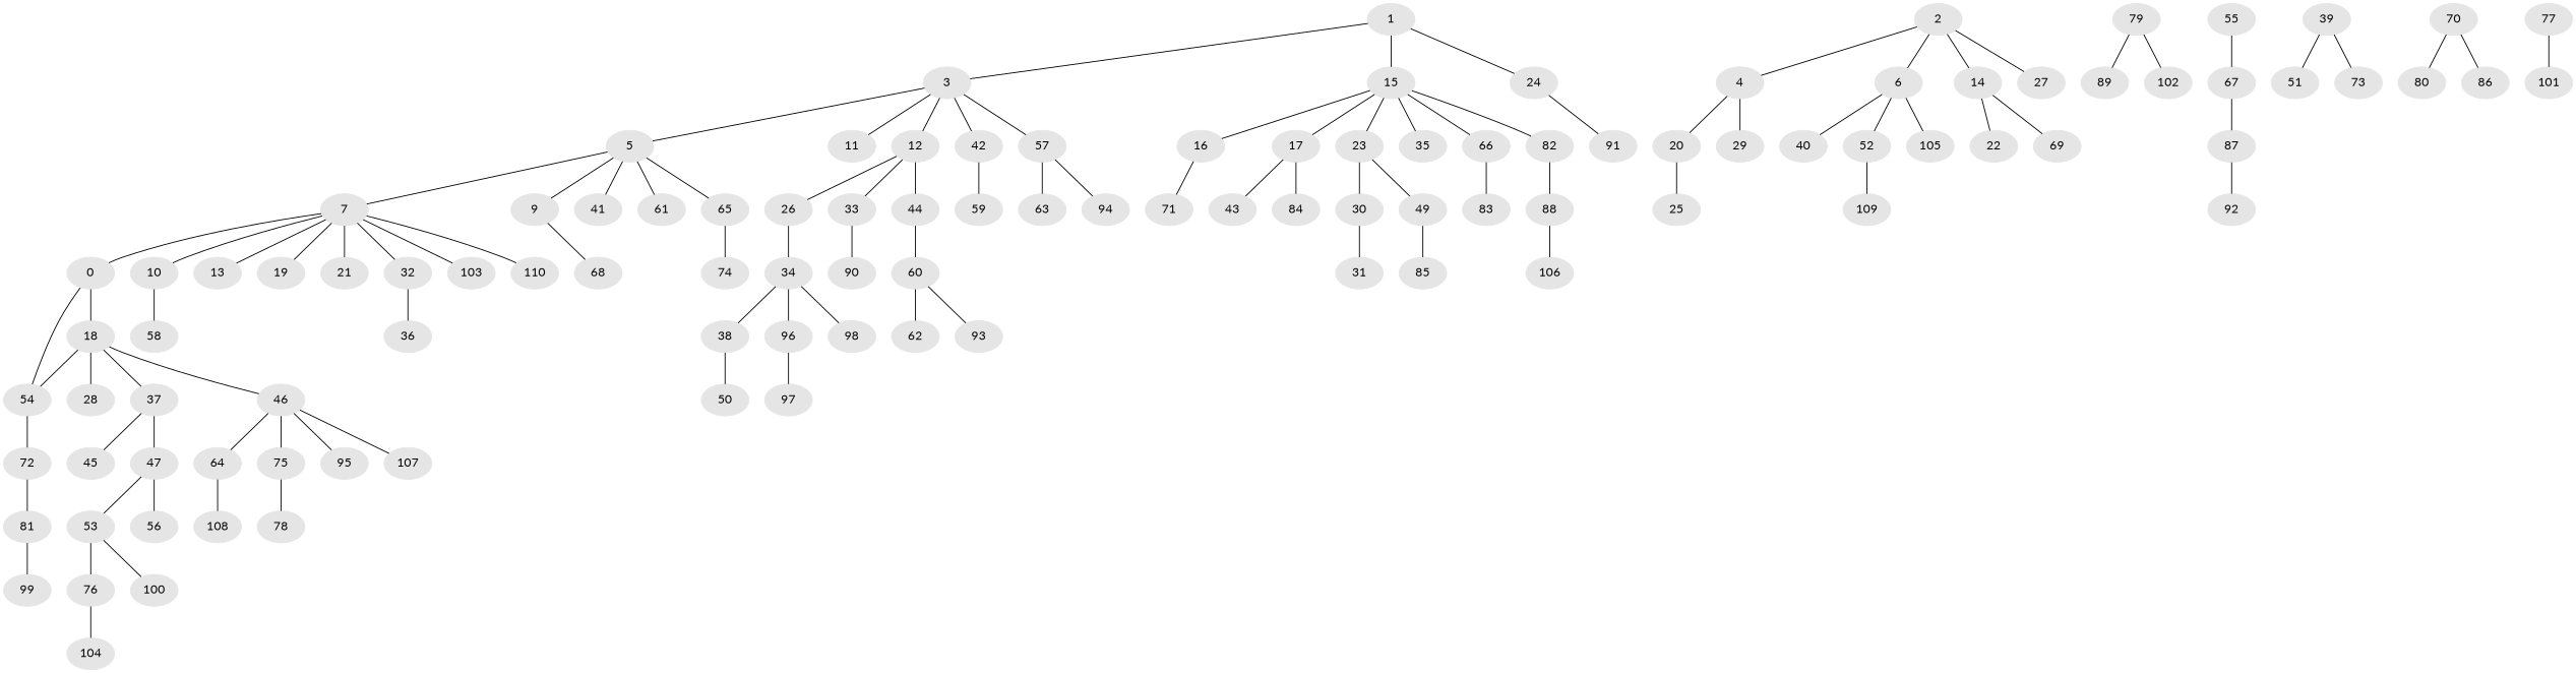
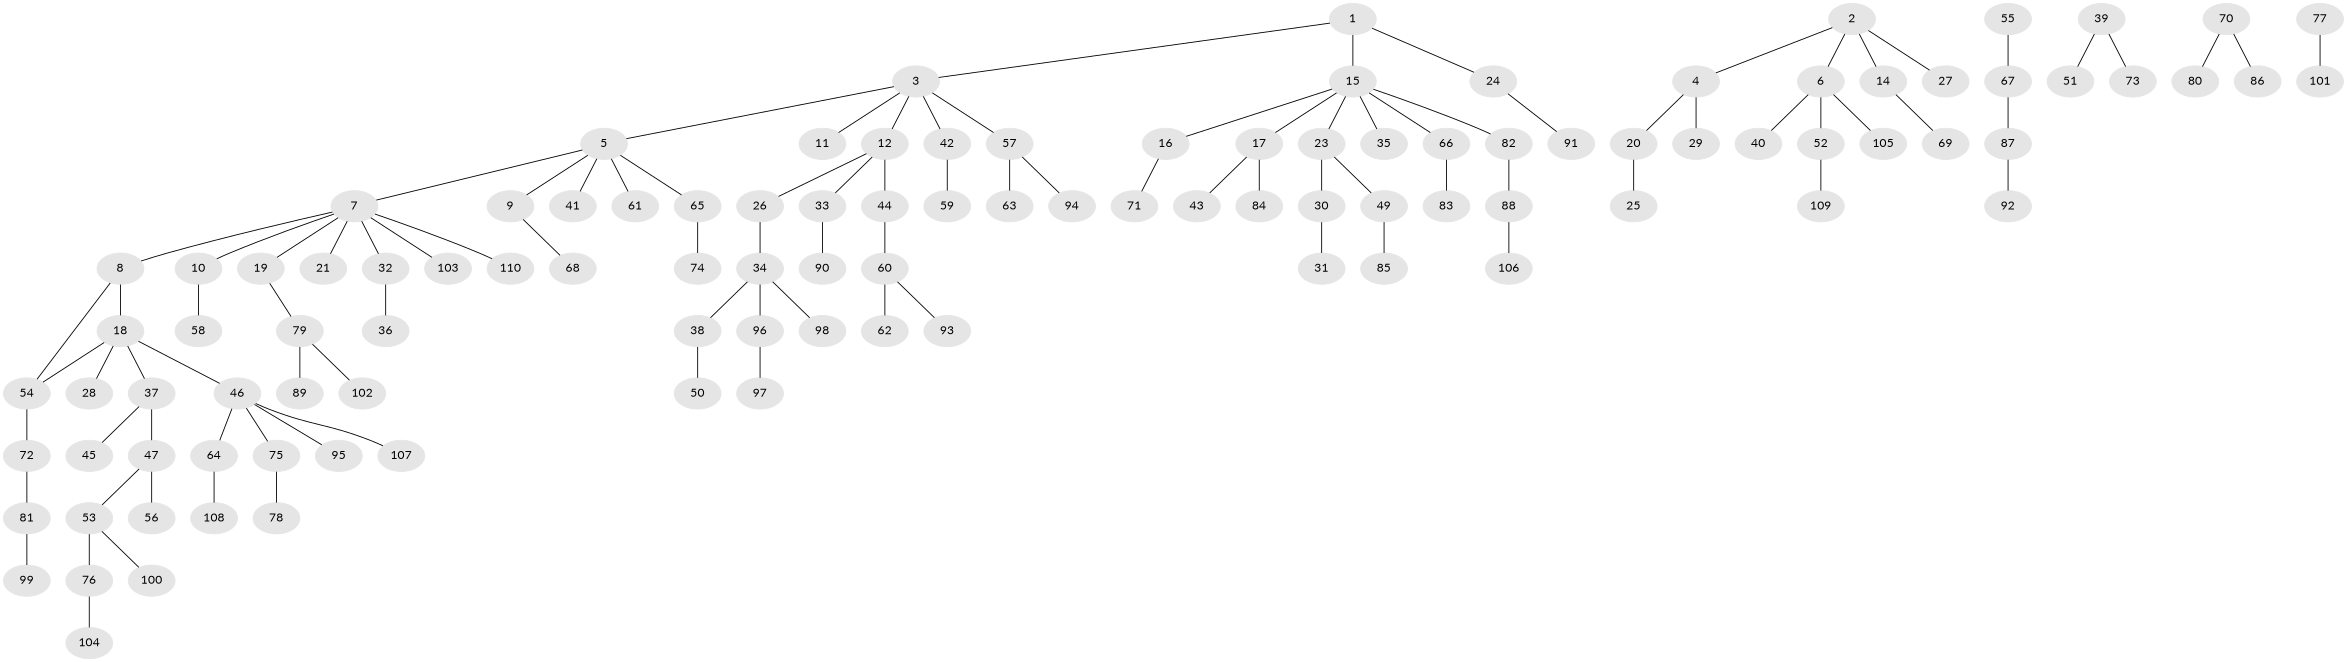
  graph {
    fontname=Lato
    node [color=gray90 fontname=Lato style=filled]
    edge [fontname=Lato]
    1
    3
    15
    24
    2
    4
    6
    14
    27
    5
    11
    12
    42
    57
    16
    17
    23
    35
    66
    82
    91
    20
    29
    40
    52
    105
-   22
    69
    7
    9
    41
    61
    65
    26
    33
    44
    59
    63
    94
    25
-   8 [label=0]
+   8
    10
-   13
    19
    21
    32
    103
    110
    68
    109
    18
    54
    58
    79
    36
    28
    37
    46
    55
    67
    39
    51
    73
    34
    90
    60
    71
    43
    84
    30
    49
    83
    88
    45
    47
    64
    75
    95
    107
    72
    89
    102
    31
    85
    38
    96
    98
    53
    76
    100
    50
    97
    56
    70
    80
    86
    74
    62
    93
    108
    78
    77
    101
    104
    81
    87
    92
    99
    106
    1 -- 3
    1 -- 15
    1 -- 24
    3 -- 5
    3 -- 11
    3 -- 12
    3 -- 42
    3 -- 57
    15 -- 16
    15 -- 17
    15 -- 23
    15 -- 35
    15 -- 66
    15 -- 82
    24 -- 91
    2 -- 4
    2 -- 6
    2 -- 14
    2 -- 27
    4 -- 20
    4 -- 29
    6 -- 40
    6 -- 52
    6 -- 105
-   14 -- 22
    14 -- 69
    5 -- 7
    5 -- 9
    5 -- 41
    5 -- 61
    5 -- 65
    12 -- 26
    12 -- 33
    12 -- 44
    42 -- 59
    57 -- 63
    57 -- 94
    16 -- 71
    17 -- 43
    17 -- 84
    23 -- 30
    23 -- 49
    66 -- 83
    82 -- 88
    20 -- 25
    52 -- 109
    7 -- 8
    7 -- 10
-   7 -- 13
    7 -- 19
    7 -- 21
    7 -- 32
    7 -- 103
    7 -- 110
    9 -- 68
    65 -- 74
    26 -- 34
    33 -- 90
    44 -- 60
    8 -- 18
    8 -- 54
    10 -- 58
+   19 -- 79
    32 -- 36
    18 -- 54
    18 -- 28
    18 -- 37
    18 -- 46
    54 -- 72
    79 -- 89
    79 -- 102
    37 -- 45
    37 -- 47
    46 -- 64
    46 -- 75
    46 -- 95
    46 -- 107
    55 -- 67
    67 -- 87
    39 -- 51
    39 -- 73
    34 -- 38
    34 -- 96
    34 -- 98
    60 -- 62
    60 -- 93
    30 -- 31
    49 -- 85
    88 -- 106
    47 -- 53
    47 -- 56
    64 -- 108
    75 -- 78
    72 -- 81
    38 -- 50
    96 -- 97
    53 -- 76
    53 -- 100
    76 -- 104
    70 -- 80
    70 -- 86
    77 -- 101
    81 -- 99
    87 -- 92
  }
